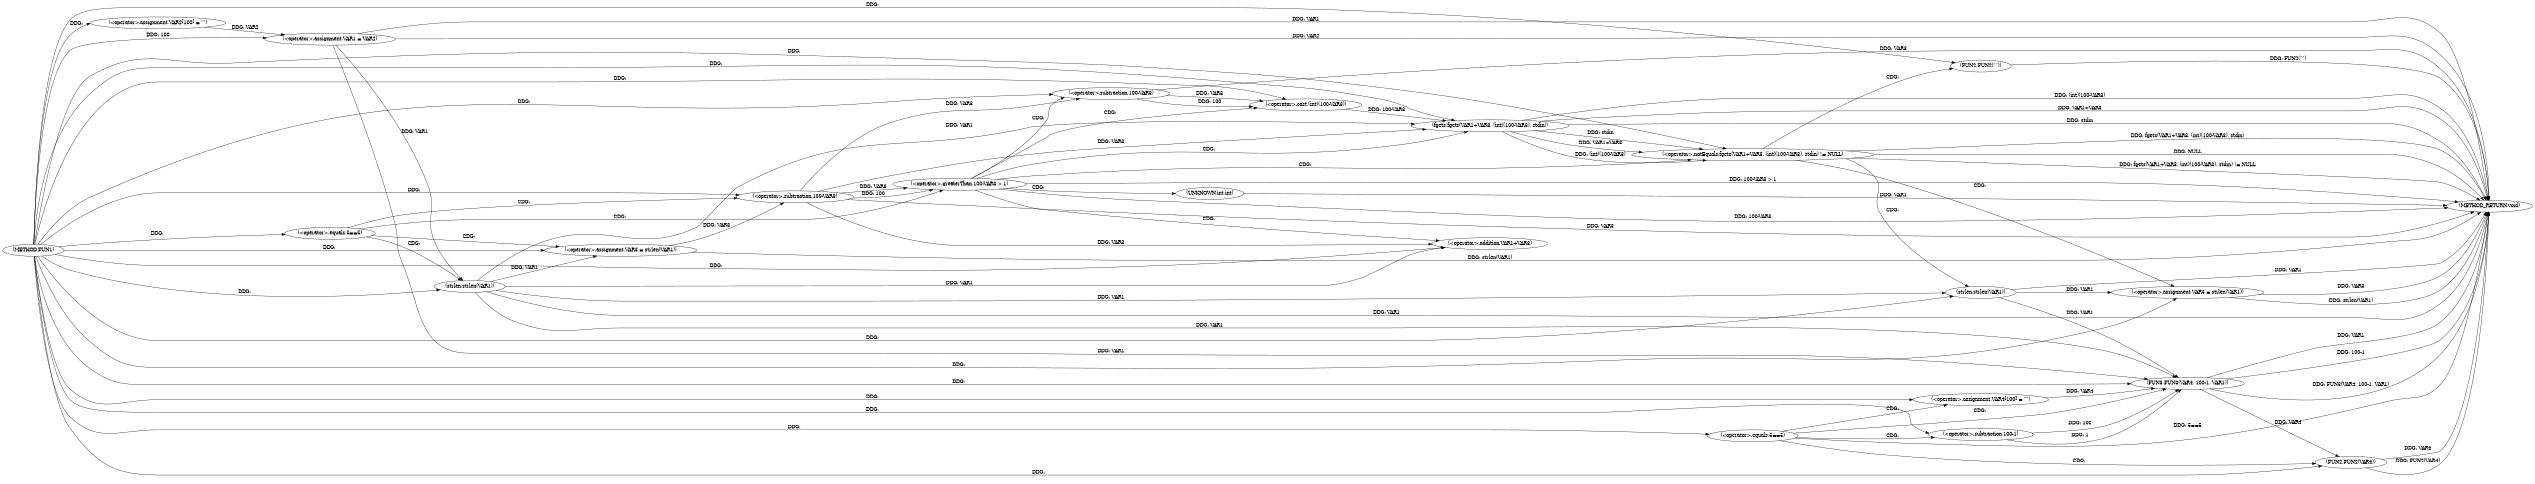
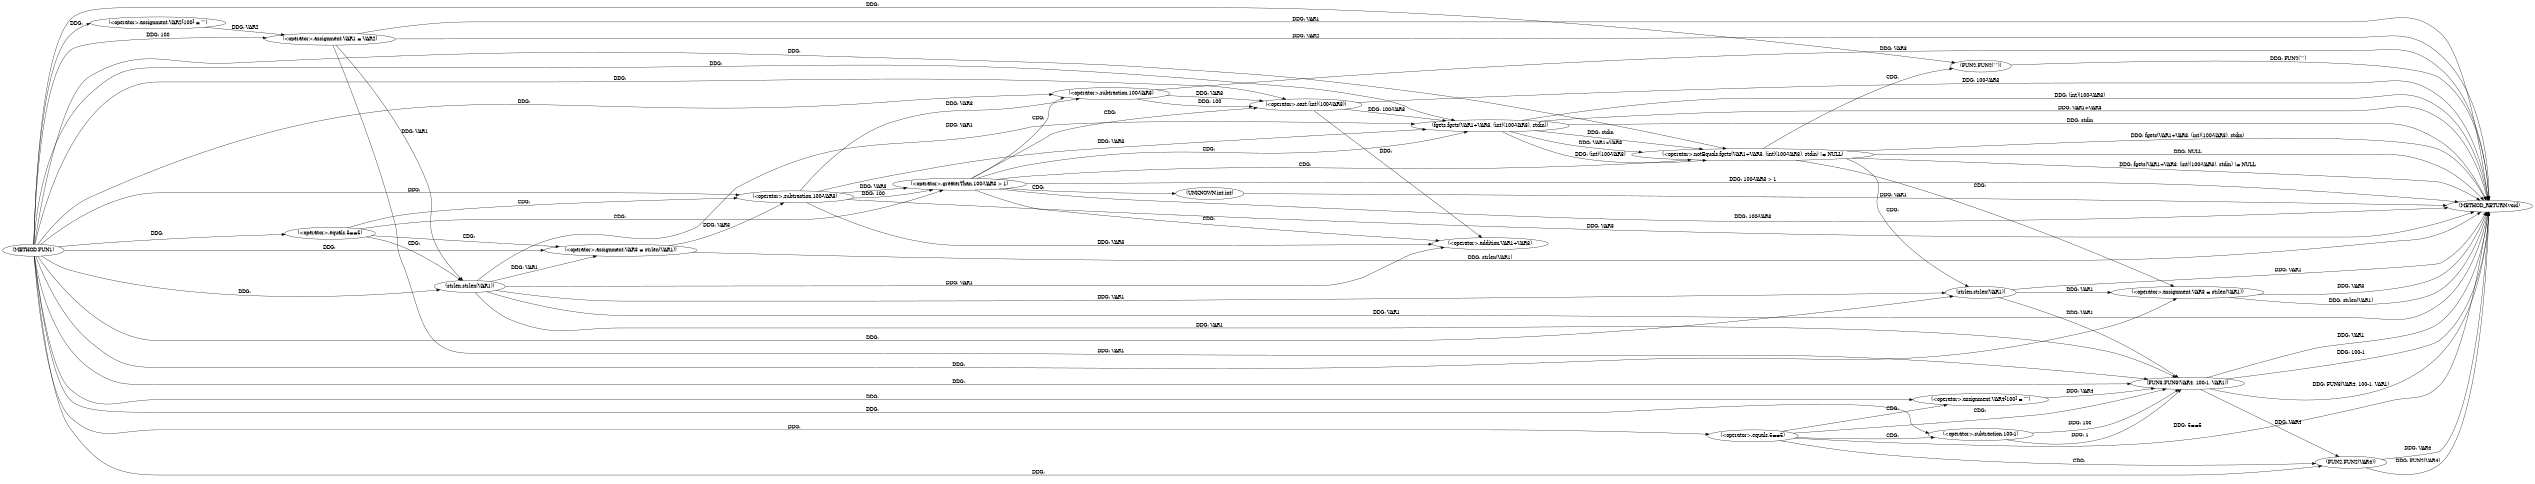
  digraph {
    rankdir=LR
    n1 [label="(METHOD,FUN1)"]
    n2 [label="(<operator>.assignment,VAR2[100] = \"\")"]
    n3 [label="(<operator>.assignment,VAR1 = VAR2)"]
    n4 [label="(<operator>.equals,5==5)"]
    n5 [label="(<operator>.assignment,VAR3 = strlen(VAR1))"]
    n6 [label="(strlen,strlen(VAR1))"]
    n7 [label="(<operator>.subtraction,100-VAR3)"]
    n8 [label="(<operator>.notEquals,fgets(VAR1+VAR3, (int)(100-VAR3), stdin) != NULL)"]
    n9 [label="(fgets,fgets(VAR1+VAR3, (int)(100-VAR3), stdin))"]
    n10 [label="(<operator>.addition,VAR1+VAR3)"]
    n11 [label="(<operator>.subtraction,100-VAR3)"]
    n12 [label="(<operator>.assignment,VAR3 = strlen(VAR1))"]
    n13 [label="(strlen,strlen(VAR1))"]
    n14 [label="(FUN2,FUN2(\"\"))"]
    n15 [label="(<operator>.equals,5==5)"]
    n16 [label="(<operator>.assignment,VAR4[100] = \"\")"]
    n17 [label="(FUN3,FUN3(VAR4, 100-1, VAR1))"]
    n18 [label="(<operator>.subtraction,100-1)"]
    n19 [label="(FUN2,FUN2(VAR4))"]
    n20 [label="(<operator>.cast,(int)(100-VAR3))"]
    n21 [label="(METHOD_RETURN,void)"]
    n22 [label="(<operator>.greaterThan,100-VAR3 > 1)"]
    n23 [label="(UNKNOWN,int,int)"]
    n1 -> n2 [label="DDG: "]
    n1 -> n3 [label="DDG: 100"]
    n1 -> n4 [label="DDG: "]
    n1 -> n5 [label="DDG: "]
    n1 -> n6 [label="DDG: "]
    n1 -> n7 [label="DDG: "]
    n1 -> n8 [label="DDG: "]
    n1 -> n9 [label="DDG: "]
-   n1 -> n10 [label="DDG: "]
+   n20 -> n10 [label="DDG: "]
    n1 -> n11 [label="DDG: "]
    n1 -> n12 [label="DDG: "]
    n1 -> n13 [label="DDG: "]
    n1 -> n14 [label="DDG: "]
    n1 -> n15 [label="DDG: "]
    n1 -> n16 [label="DDG: "]
    n1 -> n17 [label="DDG: "]
    n1 -> n18 [label="DDG: "]
    n1 -> n19 [label="DDG: "]
    n1 -> n20 [label="DDG: "]
    n2 -> n3 [label="DDG: VAR2"]
    n3 -> n6 [label="DDG: VAR1"]
    n3 -> n17 [label="DDG: VAR1"]
    n3 -> n21 [label="DDG: VAR1"]
    n3 -> n21 [label="DDG: VAR2"]
    n4 -> n5 [label="CDG: "]
    n4 -> n6 [label="CDG: "]
    n4 -> n7 [label="CDG: "]
    n4 -> n22 [label="CDG: "]
    n5 -> n7 [label="DDG: VAR3"]
    n5 -> n21 [label="DDG: strlen(VAR1)"]
    n6 -> n5 [label="DDG: VAR1"]
    n6 -> n9 [label="DDG: VAR1"]
    n6 -> n10 [label="DDG: VAR1"]
    n6 -> n13 [label="DDG: VAR1"]
    n6 -> n17 [label="DDG: VAR1"]
    n6 -> n21 [label="DDG: VAR1"]
    n7 -> n9 [label="DDG: VAR3"]
    n7 -> n10 [label="DDG: VAR3"]
    n7 -> n11 [label="DDG: VAR3"]
    n7 -> n21 [label="DDG: VAR3"]
    n7 -> n22 [label="DDG: 100"]
    n7 -> n22 [label="DDG: VAR3"]
    n8 -> n12 [label="CDG: "]
    n8 -> n13 [label="CDG: "]
    n8 -> n14 [label="CDG: "]
    n8 -> n21 [label="DDG: fgets(VAR1+VAR3, (int)(100-VAR3), stdin)"]
    n8 -> n21 [label="DDG: NULL"]
    n8 -> n21 [label="DDG: fgets(VAR1+VAR3, (int)(100-VAR3), stdin) != NULL"]
    n9 -> n8 [label="DDG: VAR1+VAR3"]
    n9 -> n8 [label="DDG: (int)(100-VAR3)"]
    n9 -> n8 [label="DDG: stdin"]
    n9 -> n21 [label="DDG: VAR1+VAR3"]
    n9 -> n21 [label="DDG: stdin"]
    n9 -> n21 [label="DDG: (int)(100-VAR3)"]
    n11 -> n20 [label="DDG: 100"]
    n11 -> n20 [label="DDG: VAR3"]
    n11 -> n21 [label="DDG: VAR3"]
    n12 -> n21 [label="DDG: strlen(VAR1)"]
    n12 -> n21 [label="DDG: VAR3"]
    n13 -> n12 [label="DDG: VAR1"]
    n13 -> n17 [label="DDG: VAR1"]
    n13 -> n21 [label="DDG: VAR1"]
    n14 -> n21 [label="DDG: FUN2(\"\")"]
    n15 -> n16 [label="CDG: "]
    n15 -> n17 [label="CDG: "]
    n15 -> n18 [label="CDG: "]
    n15 -> n19 [label="CDG: "]
    n15 -> n21 [label="DDG: 5==5"]
    n16 -> n17 [label="DDG: VAR4"]
    n17 -> n19 [label="DDG: VAR4"]
    n17 -> n21 [label="DDG: 100-1"]
    n17 -> n21 [label="DDG: FUN3(VAR4, 100-1, VAR1)"]
    n17 -> n21 [label="DDG: VAR1"]
    n18 -> n17 [label="DDG: 100"]
    n18 -> n17 [label="DDG: 1"]
    n19 -> n21 [label="DDG: VAR4"]
    n19 -> n21 [label="DDG: FUN2(VAR4)"]
    n20 -> n9 [label="DDG: 100-VAR3"]
+   n20 -> n21 [label="DDG: 100-VAR3"]
    n22 -> n8 [label="CDG: "]
    n22 -> n9 [label="CDG: "]
    n22 -> n10 [label="CDG: "]
    n22 -> n11 [label="CDG: "]
    n22 -> n20 [label="CDG: "]
    n22 -> n21 [label="DDG: 100-VAR3"]
    n22 -> n21 [label="DDG: 100-VAR3 > 1"]
    n22 -> n23 [label="CDG: "]
    n23 -> n21 [label="DDG: VAR1"]
  }
